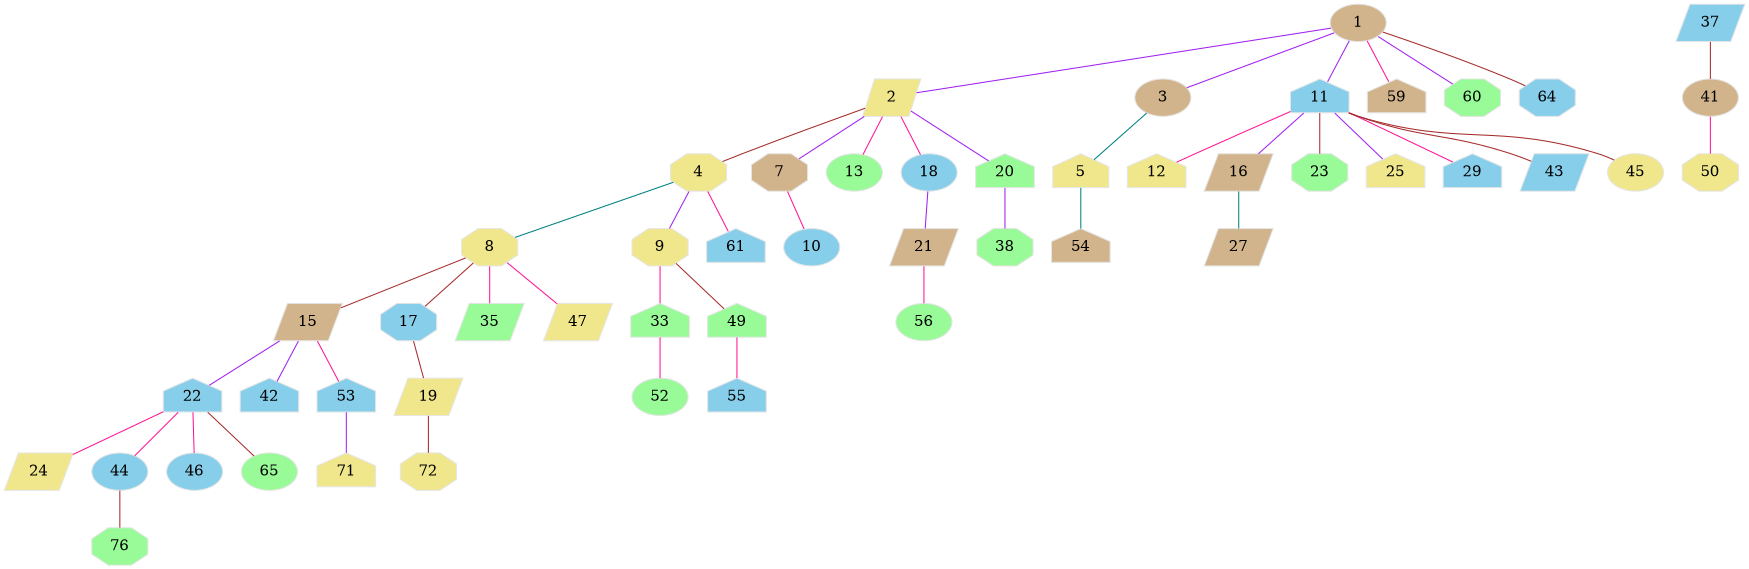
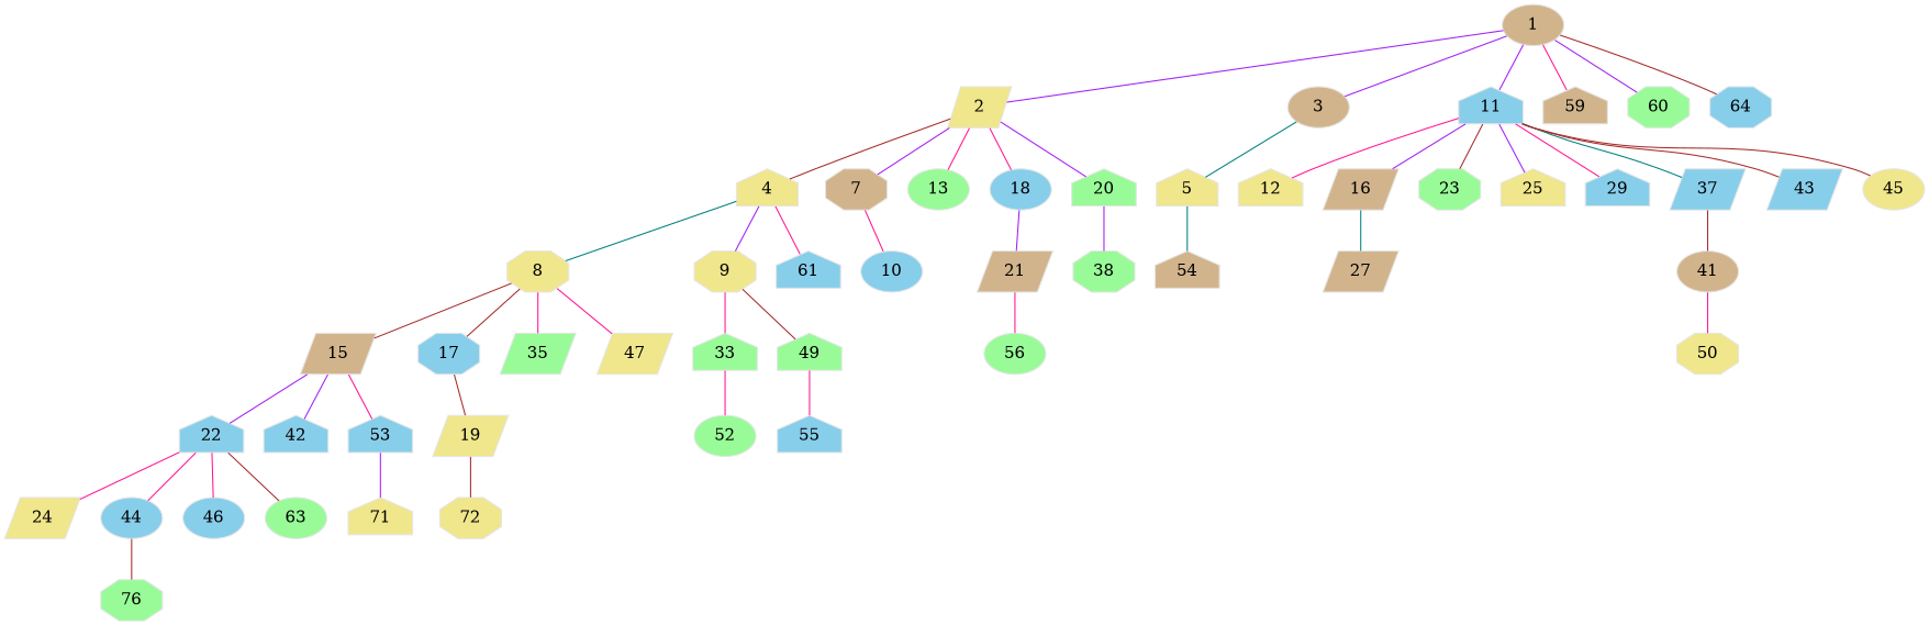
  graph {
    node [color=gray90 fillcolor=skyblue shape=house style=filled]
    edge [color=deeppink]
    1 [fillcolor=tan shape=ellipse super="+6"]
    2 [fillcolor=khaki shape=parallelogram super="+74"]
    3 [fillcolor=tan shape=ellipse super="+73"]
    11 [super="+28"]
    59 [fillcolor=tan]
    60 [fillcolor=palegreen shape=octagon super="+75"]
    64 [shape=octagon]
-   4 [fillcolor=khaki shape=octagon super="+40"]
+   4 [fillcolor=khaki super="+40"]
    7 [fillcolor=tan shape=octagon]
    13 [fillcolor=palegreen shape=ellipse super="+51"]
    18 [shape=ellipse super="+26"]
    20 [fillcolor=palegreen super="+32"]
    5 [fillcolor=khaki super="+62"]
    12 [fillcolor=khaki]
    16 [fillcolor=tan shape=parallelogram super="+34"]
    23 [fillcolor=palegreen shape=octagon]
    25 [fillcolor=khaki]
    29
    37 [shape=parallelogram super="+68"]
    43 [shape=parallelogram super="+58"]
    45 [fillcolor=khaki shape=ellipse]
    8 [fillcolor=khaki shape=octagon super="+14"]
    9 [fillcolor=khaki shape=octagon]
    61
    10 [shape=ellipse]
    21 [fillcolor=tan shape=parallelogram]
    n27 [fillcolor=palegreen label=38 shape=octagon super="+57"]
    54 [fillcolor=tan]
    15 [fillcolor=tan shape=parallelogram super="+31"]
    17 [shape=octagon]
    35 [fillcolor=palegreen shape=parallelogram super="+36"]
    47 [fillcolor=khaki shape=parallelogram super="+69"]
    33 [fillcolor=palegreen super="+48"]
    49 [fillcolor=palegreen super="+67"]
    22 [super="+39"]
    42
    53
    19 [fillcolor=khaki shape=parallelogram super="+38"]
    52 [fillcolor=palegreen shape=ellipse]
    55
    27 [fillcolor=tan shape=parallelogram]
    41 [fillcolor=tan shape=ellipse super="+65"]
    24 [fillcolor=khaki shape=parallelogram]
    44 [shape=ellipse super="+66"]
    46 [shape=ellipse]
-   63 [fillcolor=palegreen shape=ellipse label=65]
+   63 [fillcolor=palegreen shape=ellipse]
    71 [fillcolor=khaki]
    72 [fillcolor=khaki shape=octagon]
    56 [fillcolor=palegreen shape=ellipse super="+70"]
    76 [fillcolor=palegreen shape=octagon]
    50 [fillcolor=khaki shape=octagon]
    1 -- 2 [color=purple]
    1 -- 3 [color=purple]
    1 -- 11 [color=purple]
    1 -- 59
    1 -- 60 [color=purple]
    1 -- 64 [color=brown]
    2 -- 4 [color=brown]
    2 -- 7 [color=purple]
    2 -- 13
    2 -- 18
    2 -- 20 [color=purple]
    3 -- 5 [color=teal]
    11 -- 12
    11 -- 16 [color=purple]
    11 -- 23 [color=brown]
    11 -- 25 [color=purple]
    11 -- 29
+   11 -- 37 [color=teal]
    11 -- 43 [color=brown]
    11 -- 45 [color=brown]
    4 -- 8 [color=teal]
    4 -- 9 [color=purple]
    4 -- 61
    7 -- 10
    18 -- 21 [color=purple]
    20 -- n27 [color=purple]
    5 -- 54 [color=teal]
    16 -- 27 [color=teal]
    37 -- 41 [color=brown]
    8 -- 15 [color=brown]
    8 -- 17 [color=brown]
    8 -- 35
    8 -- 47
    9 -- 33
    9 -- 49 [color=brown]
    21 -- 56
    15 -- 22 [color=purple]
    15 -- 42 [color=purple]
    15 -- 53
    17 -- 19 [color=brown]
    33 -- 52
    49 -- 55
    22 -- 24
    22 -- 44
    22 -- 46
    22 -- 63 [color=brown]
    53 -- 71 [color=purple]
    19 -- 72 [color=brown]
    41 -- 50
    44 -- 76 [color=brown]
  }
